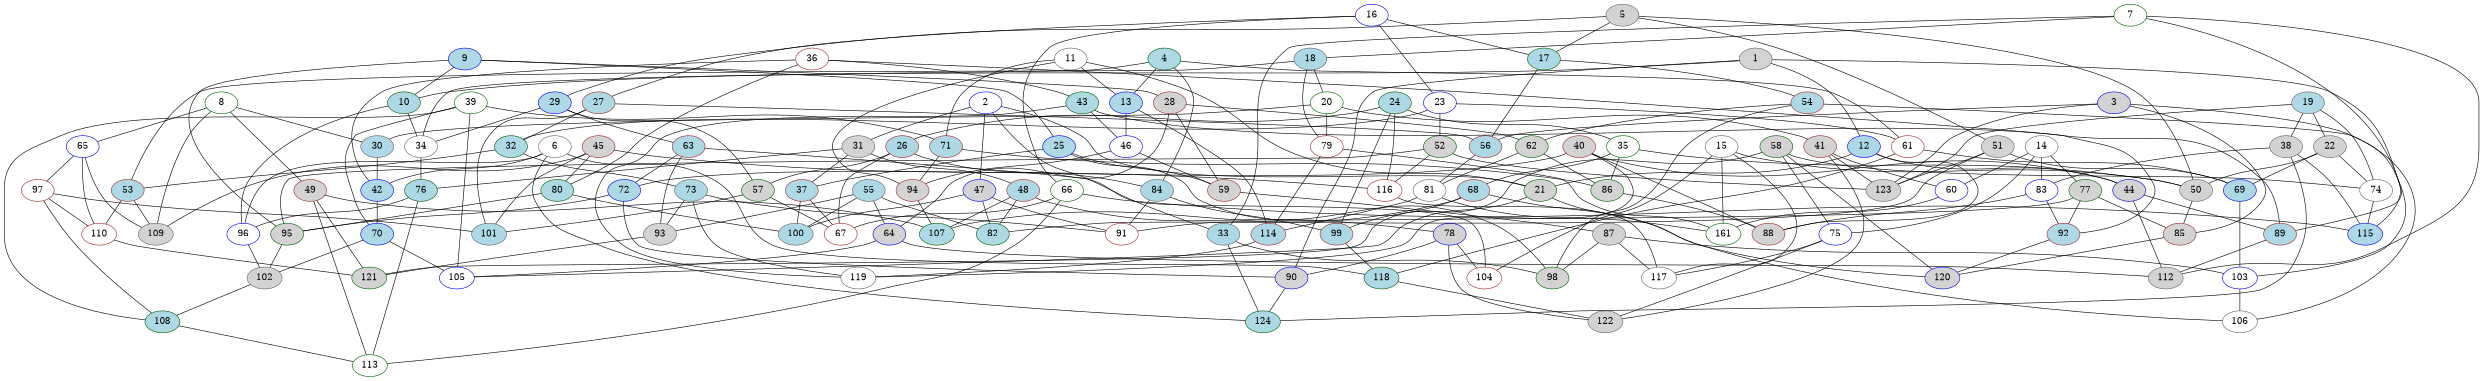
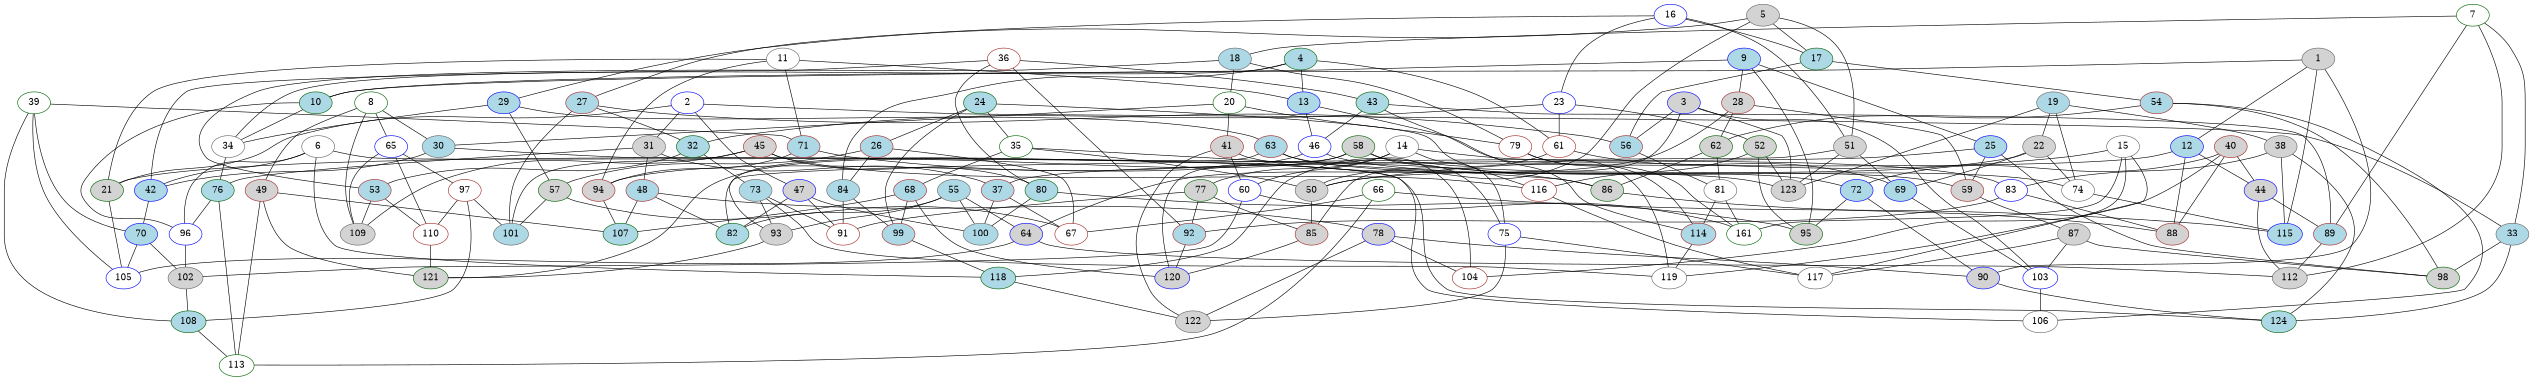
  graph {
    node [color=gray40 fillcolor=lightblue style=filled]
    1 [fillcolor=lightgrey]
    10 [color=darkgreen]
    12 [color=blue]
    90 [color=blue fillcolor=lightgrey]
    115 [color=blue]
    34 [fillcolor=white]
    96 [color=blue fillcolor=white]
    21 [color=darkgreen fillcolor=lightgrey]
    44 [color=blue fillcolor=lightgrey]
    88 [color=brown fillcolor=lightgrey]
    124 [color=darkgreen]
    2 [color=blue fillcolor=white]
    31 [fillcolor=lightgrey]
    33
    47 [color=blue fillcolor=lightgrey]
    105 [color=blue fillcolor=white]
    37 [color=brown]
    48 [color=brown]
    76 [color=darkgreen]
    98 [color=darkgreen fillcolor=lightgrey]
    100
    82 [color=darkgreen]
    91 [color=brown fillcolor=white]
    3 [color=blue fillcolor=lightgrey]
    56 [color=brown]
    85 [color=brown fillcolor=lightgrey]
    103 [color=blue fillcolor=white]
    123 [fillcolor=lightgrey]
    81 [fillcolor=white]
    120 [color=blue fillcolor=lightgrey]
    106 [fillcolor=white]
    4 [color=darkgreen]
    13 [color=blue]
    61 [color=brown fillcolor=white]
    84
    46 [color=blue fillcolor=white]
    114 [color=brown]
    118 [color=darkgreen]
    69 [color=blue]
    99 [color=brown]
    5 [fillcolor=lightgrey]
    17 [color=darkgreen]
    29 [color=blue]
    50 [fillcolor=lightgrey]
    51 [fillcolor=lightgrey]
    54 [color=brown]
    57 [color=darkgreen fillcolor=lightgrey]
    63 [color=brown]
    6 [fillcolor=white]
    42 [color=blue]
    70 [color=blue]
    102 [fillcolor=lightgrey]
    122 [fillcolor=lightgrey]
    7 [color=darkgreen fillcolor=white]
    18
    89 [color=brown]
    112 [fillcolor=lightgrey]
    20 [color=darkgreen fillcolor=white]
    53 [color=brown]
    79 [color=brown fillcolor=white]
    8 [color=darkgreen fillcolor=white]
    30
    49 [color=brown fillcolor=lightgrey]
    65 [color=blue fillcolor=white]
    109 [fillcolor=lightgrey]
    107 [color=darkgreen]
    113 [color=darkgreen fillcolor=white]
    121 [color=darkgreen fillcolor=lightgrey]
    110 [color=brown fillcolor=white]
    97 [color=brown fillcolor=white]
    9 [color=blue]
    25 [color=blue]
    28 [color=brown fillcolor=lightgrey]
    95 [color=darkgreen fillcolor=lightgrey]
    59 [color=brown fillcolor=lightgrey]
    62 [color=darkgreen fillcolor=lightgrey]
    64 [color=blue fillcolor=lightgrey]
    11 [fillcolor=white]
    71 [color=brown]
    94 [color=brown fillcolor=lightgrey]
    86 [color=darkgreen fillcolor=lightgrey]
    119 [fillcolor=white]
    14 [fillcolor=white]
    60 [color=blue fillcolor=white]
    75 [color=blue fillcolor=white]
    77 [color=darkgreen fillcolor=lightgrey]
    83 [color=blue fillcolor=white]
    n88 [color=darkgreen fillcolor=white label=161]
    117 [fillcolor=white]
    92 [color=brown]
    15 [fillcolor=white]
    104 [color=brown fillcolor=white]
    16 [color=blue fillcolor=white]
    23 [color=blue fillcolor=white]
    27 [color=brown]
    66 [color=darkgreen fillcolor=white]
    32 [color=darkgreen]
    52 [color=darkgreen fillcolor=lightgrey]
    101
    67 [color=brown fillcolor=white]
    41 [color=brown fillcolor=lightgrey]
    19
    22 [fillcolor=lightgrey]
    38 [fillcolor=lightgrey]
    74 [fillcolor=white]
    73
    116 [color=brown fillcolor=white]
    24 [color=darkgreen]
    26 [color=brown]
    35 [color=darkgreen fillcolor=white]
    68 [color=brown]
    87 [fillcolor=lightgrey]
    72 [color=blue]
    93 [fillcolor=lightgrey]
    78 [color=blue fillcolor=lightgrey]
    36 [color=brown fillcolor=white]
    43 [color=darkgreen]
    80 [color=darkgreen]
    39 [color=darkgreen fillcolor=white]
    108 [color=darkgreen]
    40 [color=brown fillcolor=lightgrey]
    45 [color=brown fillcolor=lightgrey]
    55
    58 [color=darkgreen fillcolor=lightgrey]
    1 -- 10
    1 -- 12
    1 -- 90
    1 -- 115
    10 -- 34
    10 -- 96
    12 -- 21
    12 -- 44
    12 -- 88
    90 -- 124
    34 -- 76
    96 -- 102
    21 -- 105
    44 -- 89
    44 -- 112
    2 -- 21
    2 -- 31
    2 -- 33
    2 -- 47
    31 -- 37
    31 -- 48
    31 -- 76
    33 -- 124
    33 -- 98
    47 -- 100
    47 -- 82
    47 -- 91
    37 -- 100
    37 -- 67
    48 -- 82
    48 -- 107
    48 -- 78
    76 -- 96
    76 -- 113
    3 -- 56
    3 -- 85
    3 -- 103
    3 -- 123
    56 -- 81
    85 -- 120
    103 -- 106
    81 -- 114
    81 -- n88
    4 -- 34
    4 -- 13
    4 -- 61
    4 -- 84
    13 -- 46
    13 -- 114
    61 -- 118
    61 -- 69
    84 -- 91
    84 -- 99
    46 -- 59
    46 -- 94
    114 -- 119
    118 -- 122
    69 -- 103
    99 -- 118
    5 -- 17
    5 -- 29
    5 -- 50
    5 -- 51
    17 -- 56
    17 -- 54
    29 -- 34
    29 -- 57
    29 -- 63
    50 -- 85
    51 -- 82
    51 -- 123
    51 -- 69
    54 -- 98
    54 -- 106
    54 -- 62
    57 -- 101
    57 -- 67
    63 -- 104
    63 -- 72
    63 -- 93
    6 -- 96
    6 -- 124
    6 -- 118
    6 -- 42
    42 -- 70
    70 -- 105
    70 -- 102
    102 -- 108
    7 -- 33
    7 -- 18
    7 -- 89
    7 -- 112
    18 -- 20
    18 -- 53
    18 -- 79
    89 -- 112
    20 -- 79
    20 -- 30
    20 -- 41
    53 -- 109
    53 -- 110
    79 -- 114
    79 -- n88
    8 -- 30
    8 -- 49
    8 -- 65
    8 -- 109
-   21 -- 106
+   30 -- 106
    30 -- 42
    49 -- 107
    49 -- 113
    49 -- 121
    65 -- 109
    65 -- 110
    65 -- 97
    110 -- 121
    97 -- 110
    97 -- 101
    97 -- 108
    9 -- 10
    9 -- 25
    9 -- 28
    9 -- 95
    25 -- 37
    25 -- 98
    25 -- 59
    28 -- 59
    28 -- 62
    28 -- 64
    59 -- 87
    62 -- 81
    62 -- 86
    64 -- 105
    64 -- 112
    11 -- 21
    11 -- 13
    11 -- 71
    11 -- 94
    71 -- 94
    71 -- 86
    94 -- 107
    86 -- 88
    14 -- 60
    14 -- 75
    14 -- 77
    14 -- 83
-   95 -- 102
+   60 -- 102
    60 -- n88
    75 -- 122
    75 -- 117
    77 -- 91
    77 -- 85
    77 -- 92
    83 -- 88
    83 -- 92
    92 -- 120
    15 -- 50
    15 -- n88
    15 -- 117
    15 -- 104
    16 -- 17
    16 -- 23
    16 -- 27
-   16 -- 66
+   16 -- 51
    23 -- 61
    23 -- 32
    23 -- 52
    27 -- 56
    27 -- 32
    27 -- 101
    66 -- 115
    66 -- 113
    66 -- 67
    32 -- 53
    32 -- 73
    52 -- 123
    52 -- 95
    52 -- 116
    41 -- 123
    41 -- 122
    41 -- 60
    19 -- 123
    19 -- 22
    19 -- 38
    19 -- 74
    22 -- 69
    22 -- 50
    22 -- 74
    38 -- 115
    38 -- 124
    38 -- 83
    74 -- 115
    73 -- 91
    73 -- 119
    73 -- 93
    116 -- 117
    24 -- 99
    24 -- 116
    24 -- 26
    24 -- 35
    26 -- 84
    26 -- 57
    26 -- 67
    35 -- 50
    35 -- 86
    35 -- 68
    68 -- 120
    68 -- 99
    68 -- 107
    87 -- 98
    87 -- 103
    87 -- 117
    72 -- 90
    72 -- 95
    93 -- 121
    78 -- 90
    78 -- 122
    78 -- 104
    36 -- 42
    36 -- 92
    36 -- 43
    36 -- 80
    43 -- 46
    43 -- 89
    43 -- 119
    80 -- 100
    80 -- 95
    39 -- 105
    39 -- 70
    39 -- 71
    39 -- 108
    108 -- 113
    40 -- 44
    40 -- 88
    40 -- 119
    40 -- 72
    45 -- 109
    45 -- 101
    45 -- 116
    45 -- 80
    55 -- 100
    55 -- 82
    55 -- 64
    55 -- 93
    58 -- 120
    58 -- 121
    58 -- 75
    58 -- 74
  }
